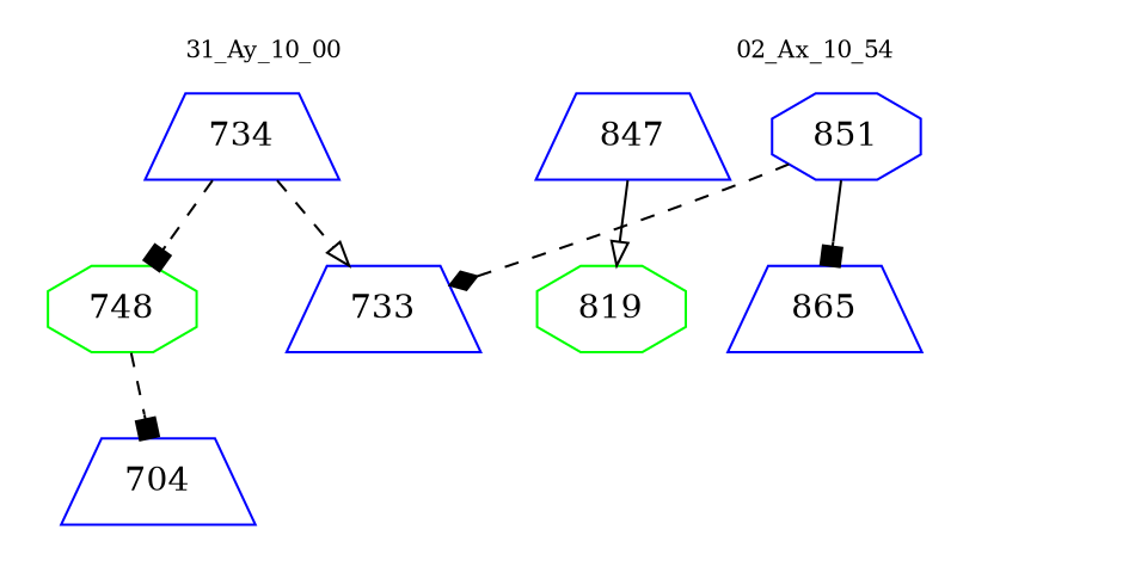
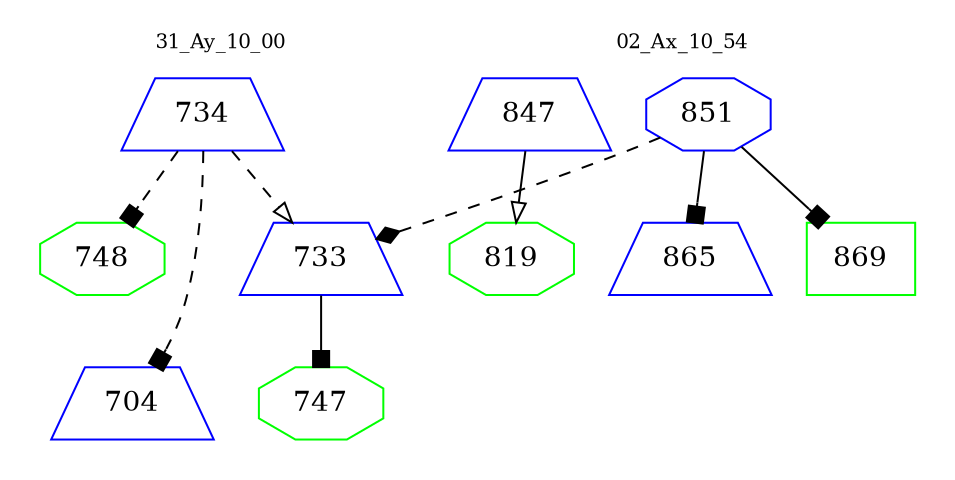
  digraph {
    node [color=blue shape=trapezium]
    edge [arrowhead=box color=black style=dashed]
    n1 [label=734]
    n2 [color=green label=748 shape=octagon]
    n3 [label=704]
    n4 [label=733]
+   n5 [color=green label=747 shape=octagon]
    n6 [label=851 shape=octagon]
    n7 [label=847]
    n8 [label=865]
+   n9 [color=green label=869 shape=box]
    n10 [color=green label=819 shape=octagon]
    subgraph cluster_1 {
      color=white
      fontsize=10
      label="31_Ay_10_00"
      n1
      n2
      n3
      n4
+     n5
    }
    subgraph cluster_2 {
      color=white
      fontsize=10
      label="02_Ax_10_54"
      n6
      n7
      n8
+     n9
      n10
    }
    n1 -> n2
-   n2 -> n3
+   n1 -> n3
    n1 -> n4 [arrowhead=onormal]
+   n4 -> n5 [style=solid]
    n6 -> n4 [arrowhead=diamond]
    n6 -> n8 [style=solid]
+   n6 -> n9 [style=solid]
    n7 -> n10 [arrowhead=onormal style=solid]
  }
